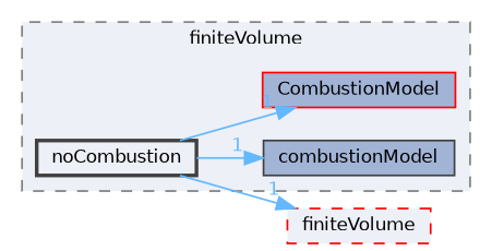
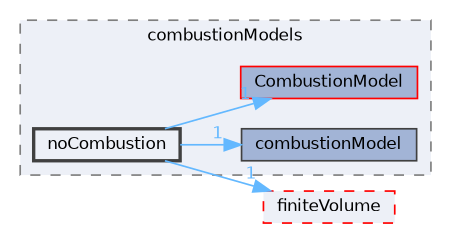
  digraph {
    compound=true
    rankdir=LR
    node [color=grey25 fillcolor="#a2b4d6" fontname=Helvetica fontsize=10 shape=box style=filled]
    edge [color=steelblue1 fontcolor=steelblue1 fontname=Helvetica fontsize=10 headlabel=1 labeldistance=1.5 labelfontname=Helvetica labelfontsize=10]
    n1 [height=0.2 label=combustionModel width=0.4]
    n2 [color=red height=0.2 label=CombustionModel width=0.4]
    n3 [fillcolor="#edf0f7" height=0.2 label=noCombustion style="filled,bold" width=0.4]
    n4 [color=red fillcolor="#edf0f7" height=0.2 label=finiteVolume style="filled,dashed" width=0.4]
    subgraph cluster_1 {
      bgcolor="#edf0f7"
      fontname=Helvetica
      fontsize=10
-     label=finiteVolume
+     label=combustionModels
      pencolor=grey50
      style="filled,dashed"
      n1
      n2
      n3
    }
    n3 -> n1
    n3 -> n2
    n3 -> n4
  }
